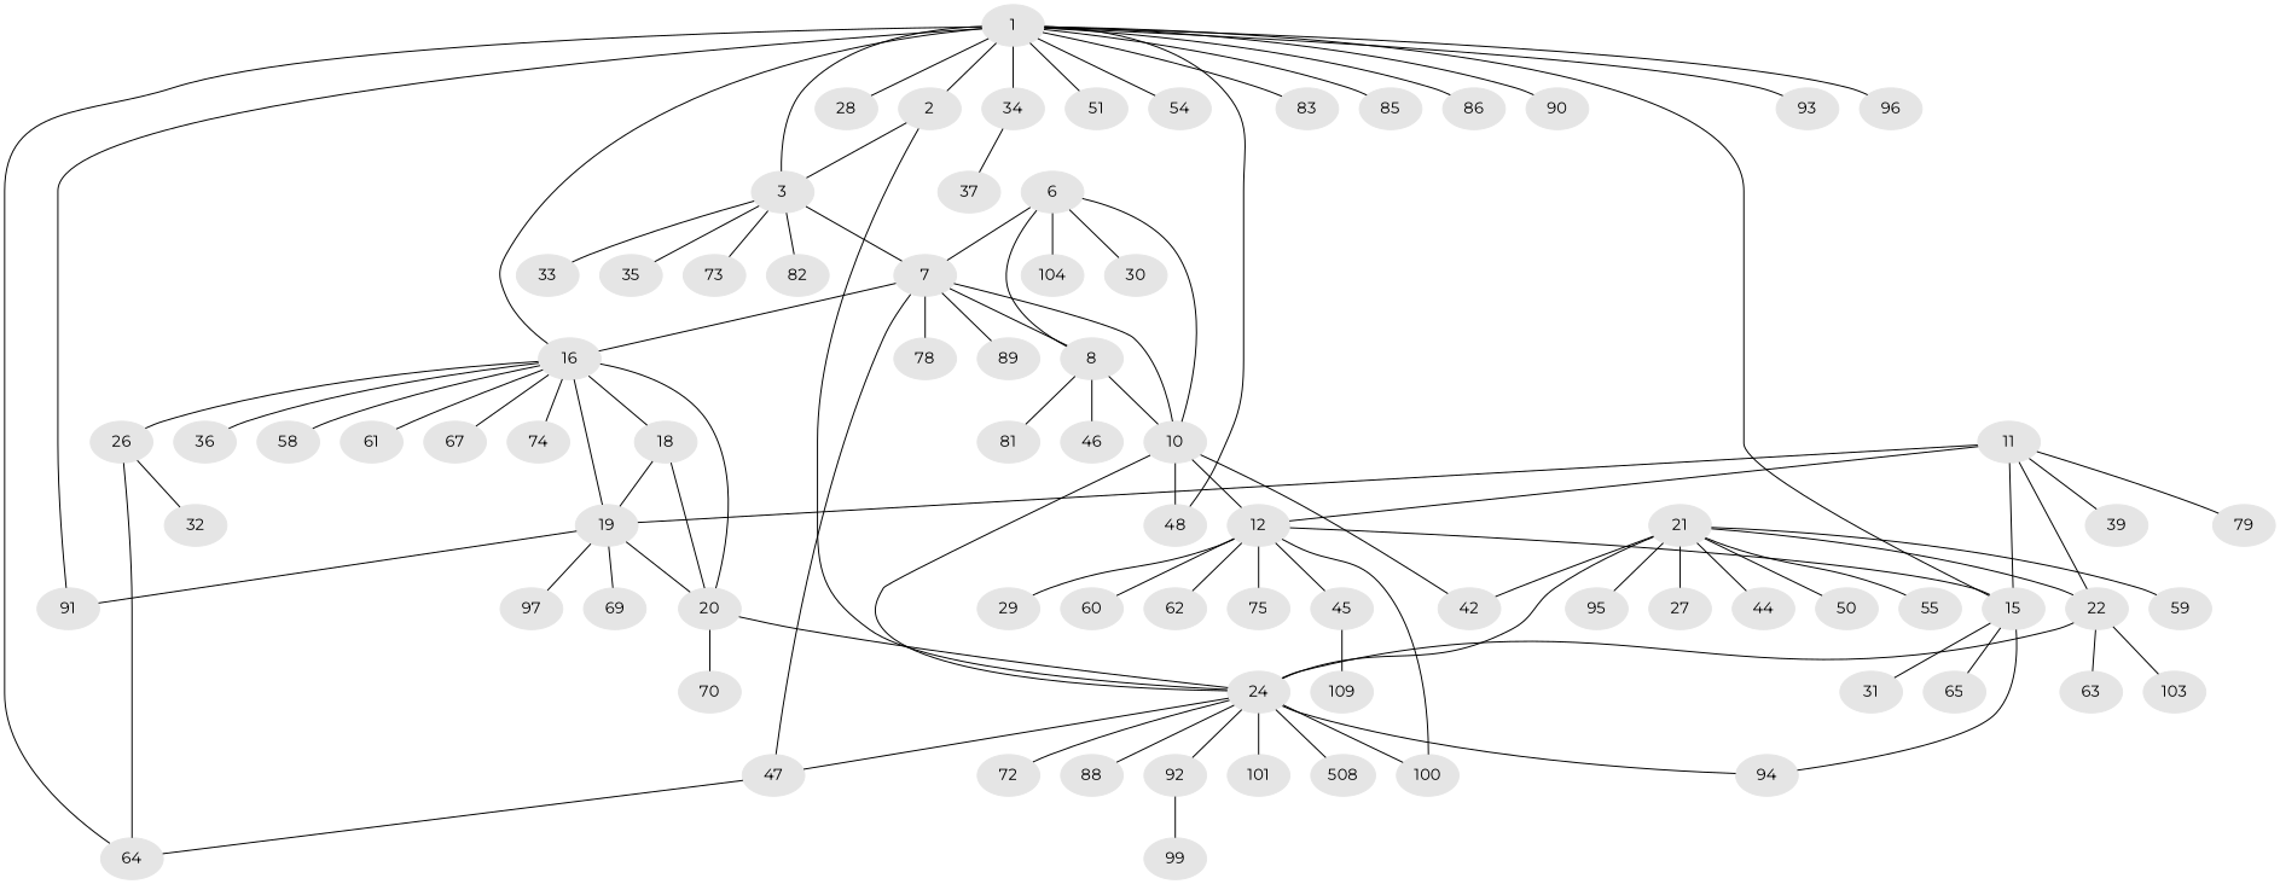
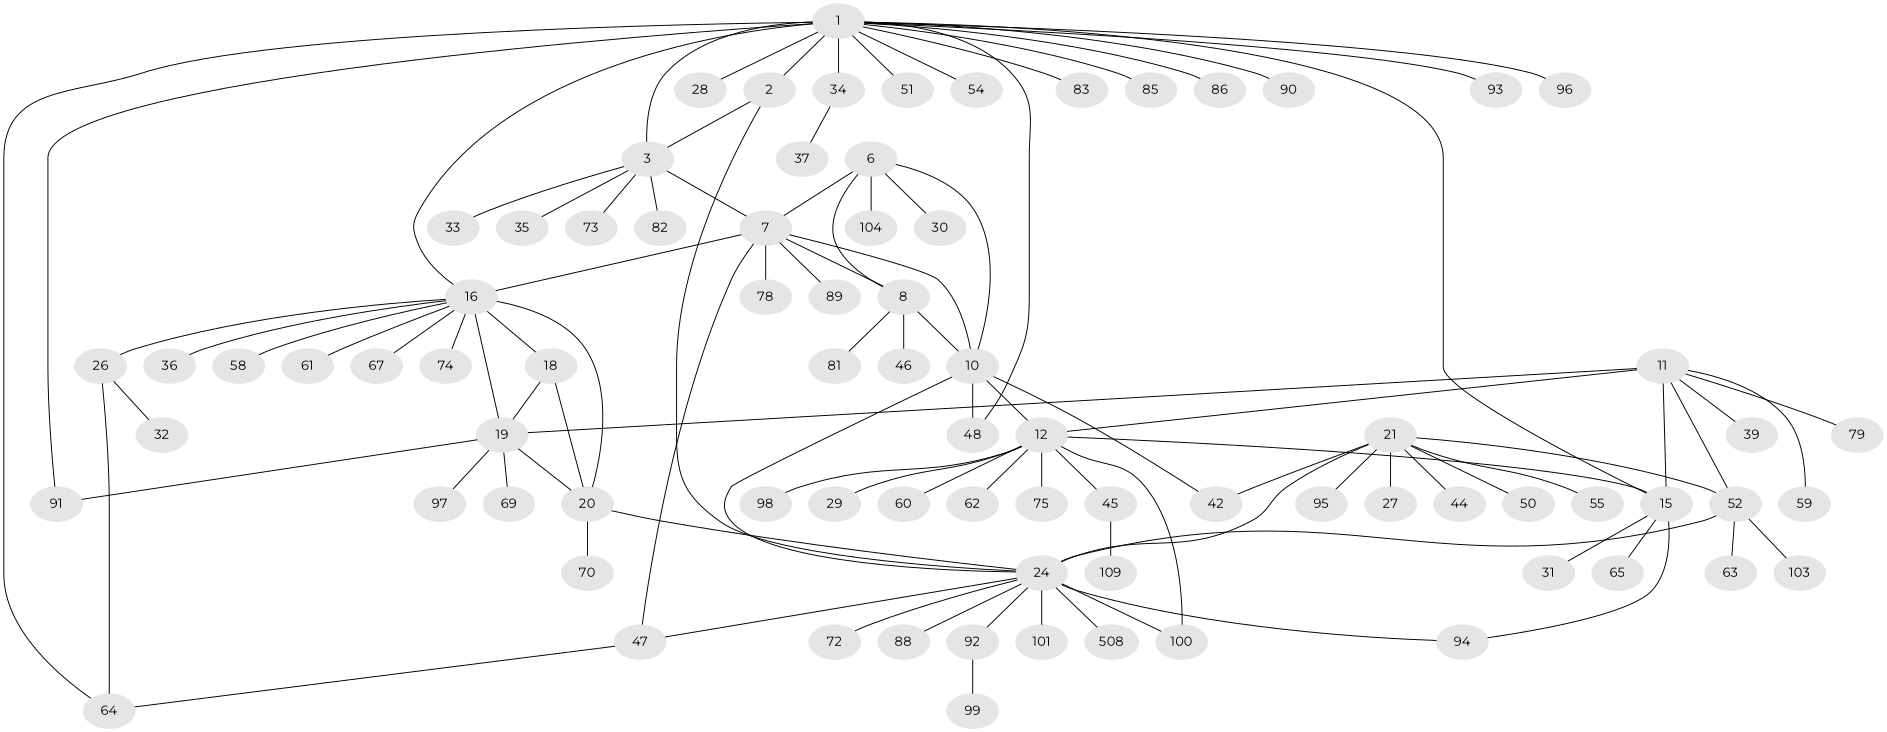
  graph {
    fontname=Montserrat
    node [color=gray90 fontname=Montserrat style=filled]
    edge [fontname=Montserrat]
    1 [super="+4"]
    2 [super="+52"]
    3 [super="+5"]
    15 [super="+81"]
    16 [super="+17"]
    28
    34
    48
    51
    54
    64 [super="+66"]
    83
    85
    86
    90
    91 [super="+105"]
    93 [super="+106"]
    96
    24 [super="+25"]
    7 [super="+9"]
    33
    35
    73
    82
    31
    65
    94
    19 [super="+43"]
    18 [super="+77"]
    20 [super="+80"]
    26
    36
    58
    61
    67
    74
    37
    47 [super="+49"]
    100
    72
    88
    92
    101
    n44 [label=508]
    8 [super="+56"]
    10 [super="+57"]
    78
    89
    6 [super="+87"]
    30
    104
    46
    n53 [label=81]
    12 [super="+53"]
    n55 [label=42 super="+42"]
    29
    45 [super="+68"]
    60 [super="+76"]
    62
    75 [super="+102"]
+   98
    11 [super="+14"]
-   22 [super="+23"]
+   22 [super="+23" label=52]
    39
    59
    79
    69
    97
    63
    103
    109
    70
    32 [super="+38"]
    21 [super="+107"]
    27
    44
    50
    55
    95
    99
    1 -- 2 [weight=2]
    1 -- 3 [weight=4]
    1 -- 15
    1 -- 16
    1 -- 28
    1 -- 34
    1 -- 48
    1 -- 51
    1 -- 54
    1 -- 64
    1 -- 83
    1 -- 85
    1 -- 86
    1 -- 90
    1 -- 91
    1 -- 93
    1 -- 96
    2 -- 3 [weight=2]
    2 -- 24
    3 -- 7
    3 -- 33
    3 -- 35
    3 -- 73
    3 -- 82
    15 -- 31
    15 -- 65
    15 -- 94
    16 -- 19 [weight=2]
    16 -- 18 [weight=2]
    16 -- 20 [weight=2]
    16 -- 26
    16 -- 36
    16 -- 58
    16 -- 61
    16 -- 67
    16 -- 74
    34 -- 37
    24 -- 94
    24 -- 47
    24 -- 100
    24 -- 72
    24 -- 88
    24 -- 92
    24 -- 101
    24 -- n44
    7 -- 16
    7 -- 47
    7 -- 8 [weight=2]
    7 -- 10 [weight=2]
    7 -- 78
    7 -- 89
    19 -- 91
    19 -- 20
    19 -- 69
    19 -- 97
    18 -- 19
    18 -- 20
    20 -- 24
    20 -- 70
    26 -- 64
    26 -- 32
    47 -- 64
    92 -- 99
    8 -- 10
    8 -- 46
    8 -- n53
    10 -- 48
    10 -- 24
    10 -- 12
    10 -- n55
    6 -- 7 [weight=2]
    6 -- 8
    6 -- 10
    6 -- 30
    6 -- 104
    12 -- 15
    12 -- 100
    12 -- 29
    12 -- 45
    12 -- 60
    12 -- 62
    12 -- 75
+   12 -- 98
    45 -- 109
    11 -- 15 [weight=2]
    11 -- 19
    11 -- 12 [weight=2]
    11 -- 22
    11 -- 39
-   21 -- 59
+   11 -- 59
    11 -- 79
    22 -- 24 [weight=4]
    22 -- 63
    22 -- 103
    21 -- 24 [weight=2]
    21 -- n55
    21 -- 22 [weight=2]
    21 -- 27
    21 -- 44
    21 -- 50
    21 -- 55
    21 -- 95
  }
